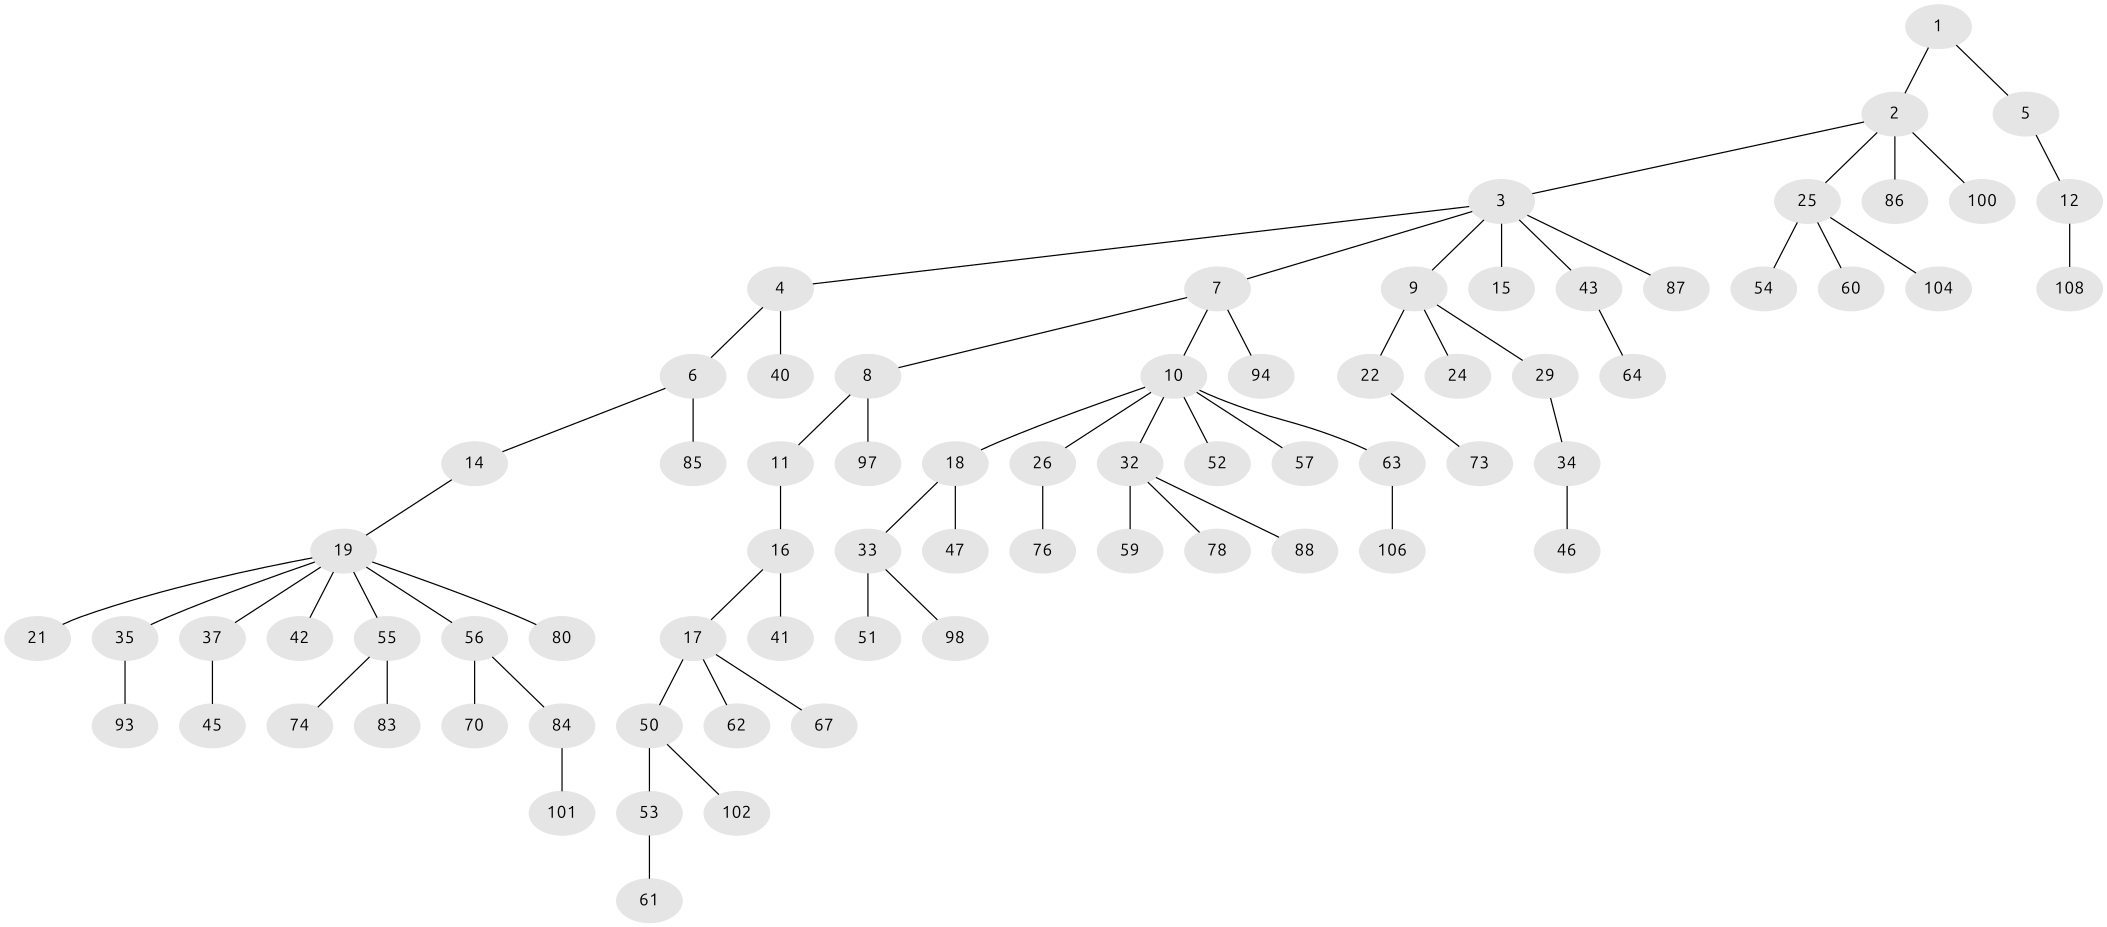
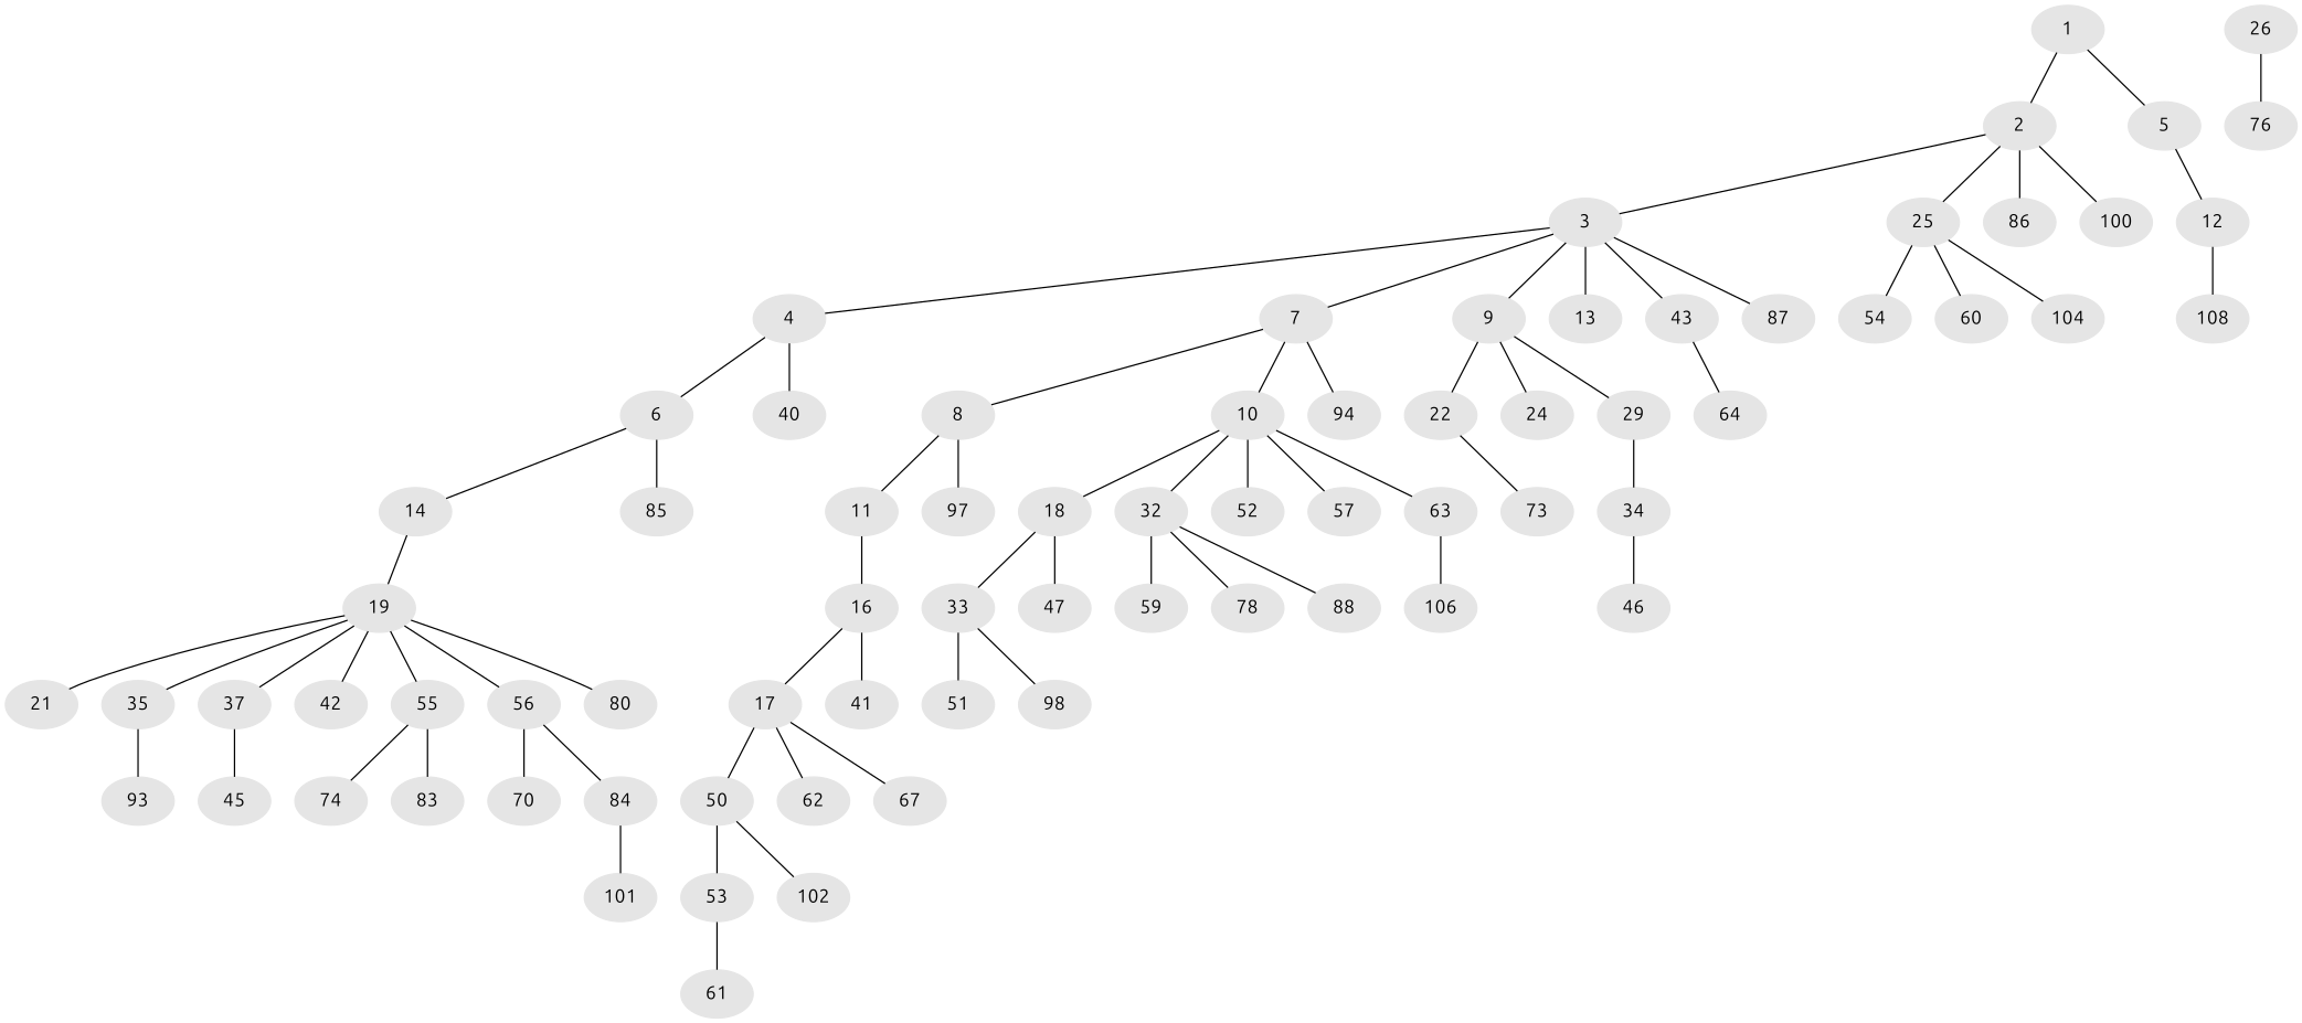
  graph {
    fontname=Ubuntu
    node [color=gray90 fontname=Ubuntu style=filled]
    edge [fontname=Ubuntu]
    1 [super="+96"]
    2 [super="+79"]
    5
    3 [super="+31"]
    25 [super="+38"]
    n6 [label=86]
    100
    n8 [label=12 super="+39"]
    4
    7 [super="+12"]
    9 [super="+20"]
-   15 [super="+30"]
+   15 [super="+30" label=13]
    43
    87
    54
    60
    104
    6 [super="+81"]
    40 [super="+91"]
    8 [super="+72"]
    10 [super="+27"]
    94
    22 [super="+44"]
    24 [super="+89"]
    29 [super="+65"]
    64 [super="+71"]
    14 [super="+68"]
    85
    108
    19 [super="+23"]
    11
    97
    18 [super="+28"]
    26 [super="+105"]
    32 [super="+49"]
    52
    57
    63 [super="+86"]
    16 [super="+103"]
    73
    34 [super="+99"]
    33 [super="+36"]
    47
    76
    59
    78
    88
    106 [super="+107"]
    17 [super="+48"]
    41 [super="+95"]
    21 [super="+66"]
    35
    37 [super="+75"]
    42
    55 [super="+77"]
    56 [super="+69"]
    80
    50 [super="+92"]
    62
    67
    53 [super="+58"]
    102
    51
    98
    93
    45
    74
    83
    70
    84 [super="+90"]
    46
    61
    101
    1 -- 2
    1 -- 5
    2 -- 3
    2 -- 25
    2 -- n6
    2 -- 100
    5 -- n8
    3 -- 4
    3 -- 7
    3 -- 9
    3 -- 15
    3 -- 43
    3 -- 87
    25 -- 54
    25 -- 60
    25 -- 104
    n8 -- 108
    4 -- 6
    4 -- 40
    7 -- 8
    7 -- 10
    7 -- 94
    9 -- 22
    9 -- 24
    9 -- 29
    43 -- 64
    6 -- 14
    6 -- 85
    8 -- 11
    8 -- 97
    10 -- 18
-   10 -- 26
    10 -- 32
    10 -- 52
    10 -- 57
    10 -- 63
    22 -- 73
    29 -- 34
    14 -- 19
    19 -- 21
    19 -- 35
    19 -- 37
    19 -- 42
    19 -- 55
    19 -- 56
    19 -- 80
    11 -- 16
    18 -- 33
    18 -- 47
    26 -- 76
    32 -- 59
    32 -- 78
    32 -- 88
    63 -- 106
    16 -- 17
    16 -- 41
    34 -- 46
    33 -- 51
    33 -- 98
    17 -- 50
    17 -- 62
    17 -- 67
    35 -- 93
    37 -- 45
    55 -- 74
    55 -- 83
    56 -- 70
    56 -- 84
    50 -- 53
    50 -- 102
    53 -- 61
    84 -- 101
  }
